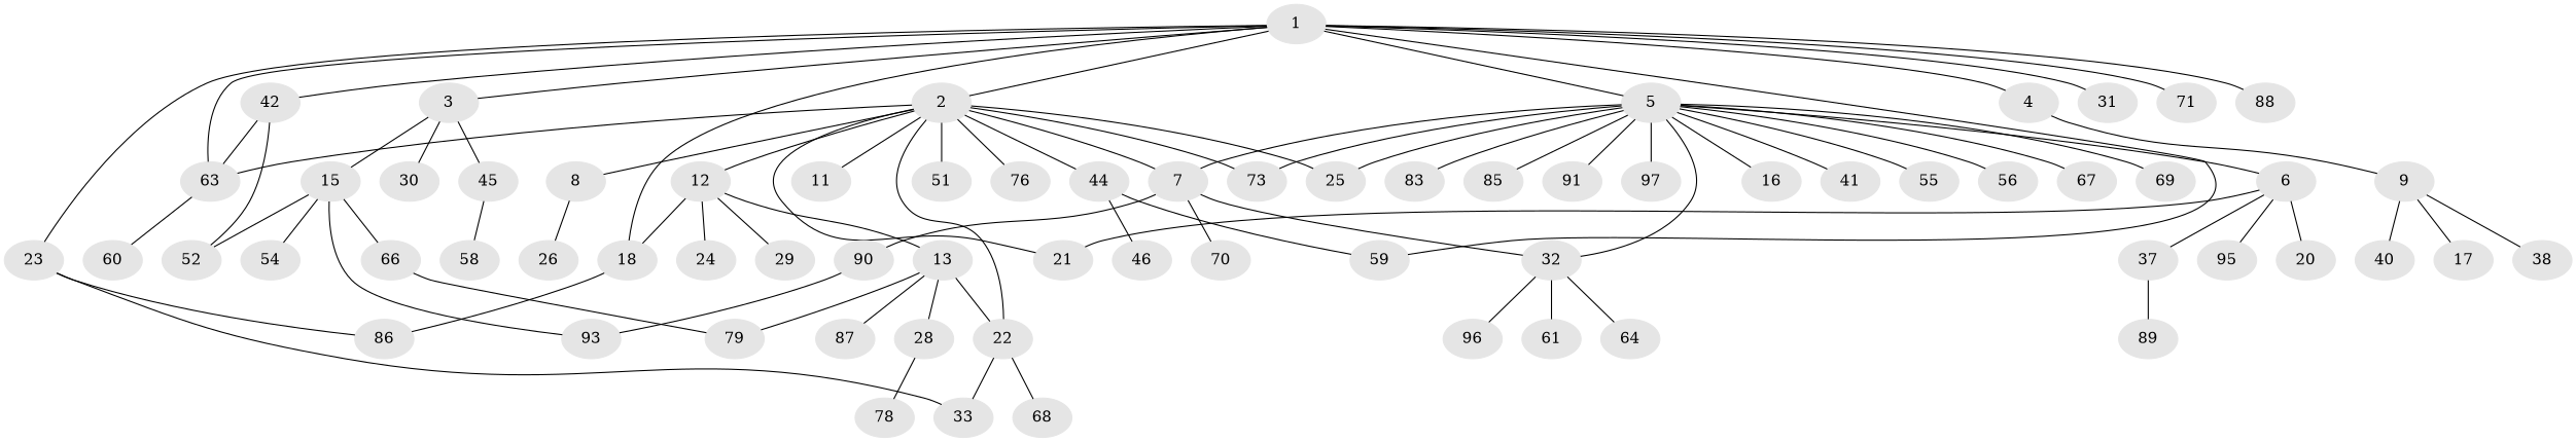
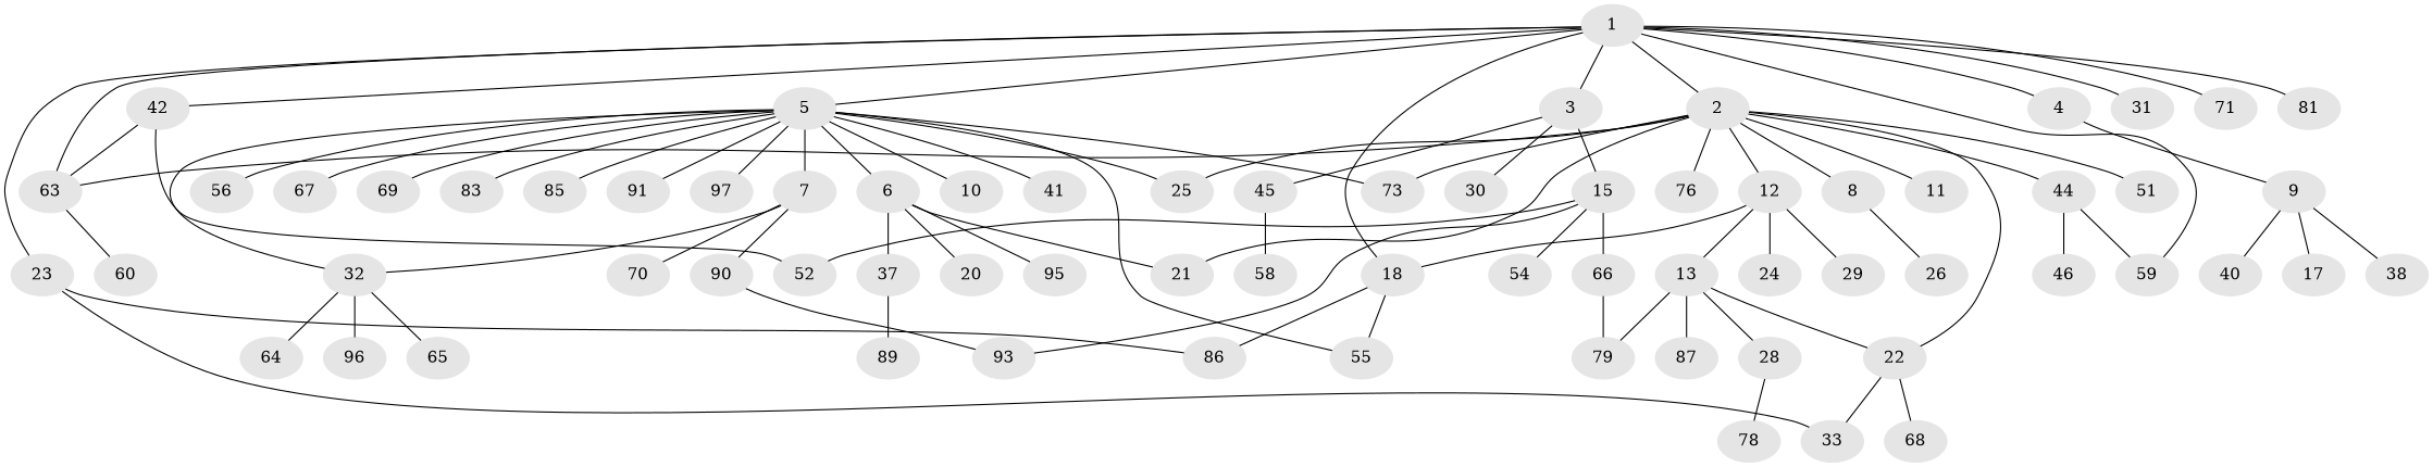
  graph {
    node [color=gray90 style=filled]
    1 [super="+10"]
    2 [super="+74"]
    3 [super="+17"]
    4
    5 [super="+47"]
    18 [super="+27"]
    23 [super="+75"]
    31
    42
    n10 [label=63 super="+88"]
    59 [super="+94"]
    71
-   81 [label=88]
+   81
    7 [super="+34"]
    8 [super="+48"]
    11
    12 [super="+24"]
    21
    22 [super="+65"]
    25 [super="+80"]
    44
    51
    73
    76
    15 [super="+39"]
    30
    45
    9 [super="+35"]
    6 [super="+50"]
-   16
+   16 [label=10]
    32 [super="+77"]
    41
    55
    56
    67
    69 [super="+82"]
    83
    85
    91
    97
    86
    33
    52
    60
    70
    90
    26
    13 [super="+84"]
    n49 [label=24 super="+36"]
    29 [super="+49"]
    68
    46 [super="+62"]
    54
    66
    93
    58
    38
    40
    n59 [label=17]
    20
    37 [super="+63"]
    95
-   61
+   61 [label=65]
    64
    96
    89
    28 [super="+43"]
    79
    87
    78
    1 -- 2
    1 -- 3
    1 -- 4
    1 -- 5
    1 -- 18
    1 -- 23
    1 -- 31
    1 -- 42
    1 -- n10
    1 -- 59
    1 -- 71
    1 -- 81
    2 -- n10
-   2 -- 7
    2 -- 8
    2 -- 11
    2 -- 12
    2 -- 21
    2 -- 22
    2 -- 25
    2 -- 44
    2 -- 51
    2 -- 73
    2 -- 76
    3 -- 15
    3 -- 30
    3 -- 45
    4 -- 9
    5 -- 7 [weight=2]
    5 -- 25
    5 -- 73
    5 -- 6
    5 -- 16
    5 -- 32
    5 -- 41
    5 -- 55
    5 -- 56
    5 -- 67
    5 -- 69
    5 -- 83
    5 -- 85
    5 -- 91
    5 -- 97
+   18 -- 55
    18 -- 86
    23 -- 86
    23 -- 33
    42 -- n10
    42 -- 52
    n10 -- 60
    7 -- 32
    7 -- 70
    7 -- 90
    8 -- 26
    12 -- 18
    12 -- 13
    12 -- n49
    12 -- 29
    22 -- 33
    22 -- 68
    44 -- 59
    44 -- 46
    15 -- 52
    15 -- 54
    15 -- 66
    15 -- 93
    45 -- 58
    9 -- 38
    9 -- 40
    9 -- n59
    6 -- 21
    6 -- 20
    6 -- 37
    6 -- 95
    32 -- 61
    32 -- 64
    32 -- 96
    90 -- 93
    13 -- 22
    13 -- 28
    13 -- 79
    13 -- 87
    66 -- 79
    37 -- 89
    28 -- 78
  }
